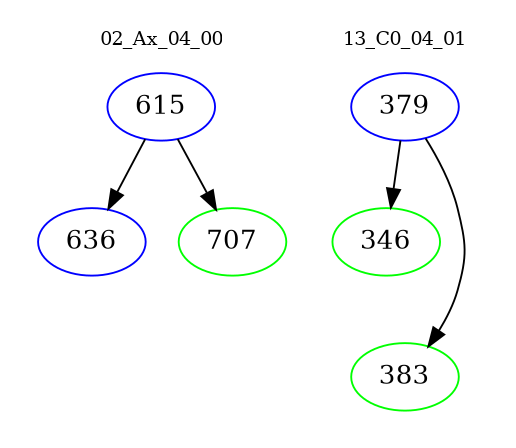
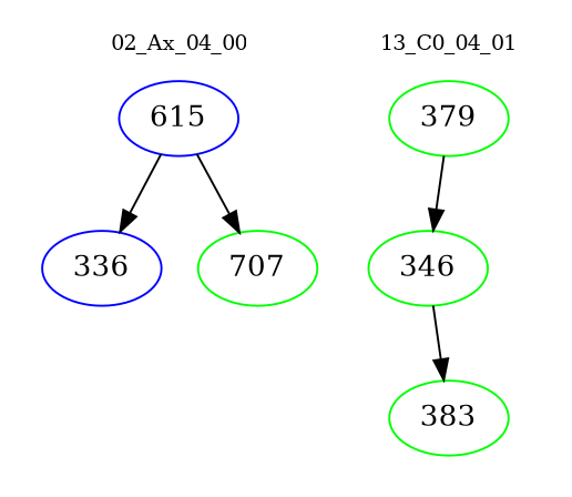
  digraph {
    node [color=blue]
    edge [color=black]
    n1 [label=615]
-   n2 [label=636]
+   n2 [label=336]
    n3 [color=green label=707]
-   n4 [label=379]
+   n4 [color=green label=379]
    n5 [color=green label=346]
    n6 [color=green label=383]
    subgraph cluster_1 {
      color=white
      fontsize=10
      label="02_Ax_04_00"
      n1
      n2
      n3
    }
    subgraph cluster_2 {
      color=white
      fontsize=10
      label="13_C0_04_01"
      n4
      n5
      n6
    }
    n1 -> n2
    n1 -> n3
    n4 -> n5
-   n4 -> n6
+   n5 -> n6
  }
